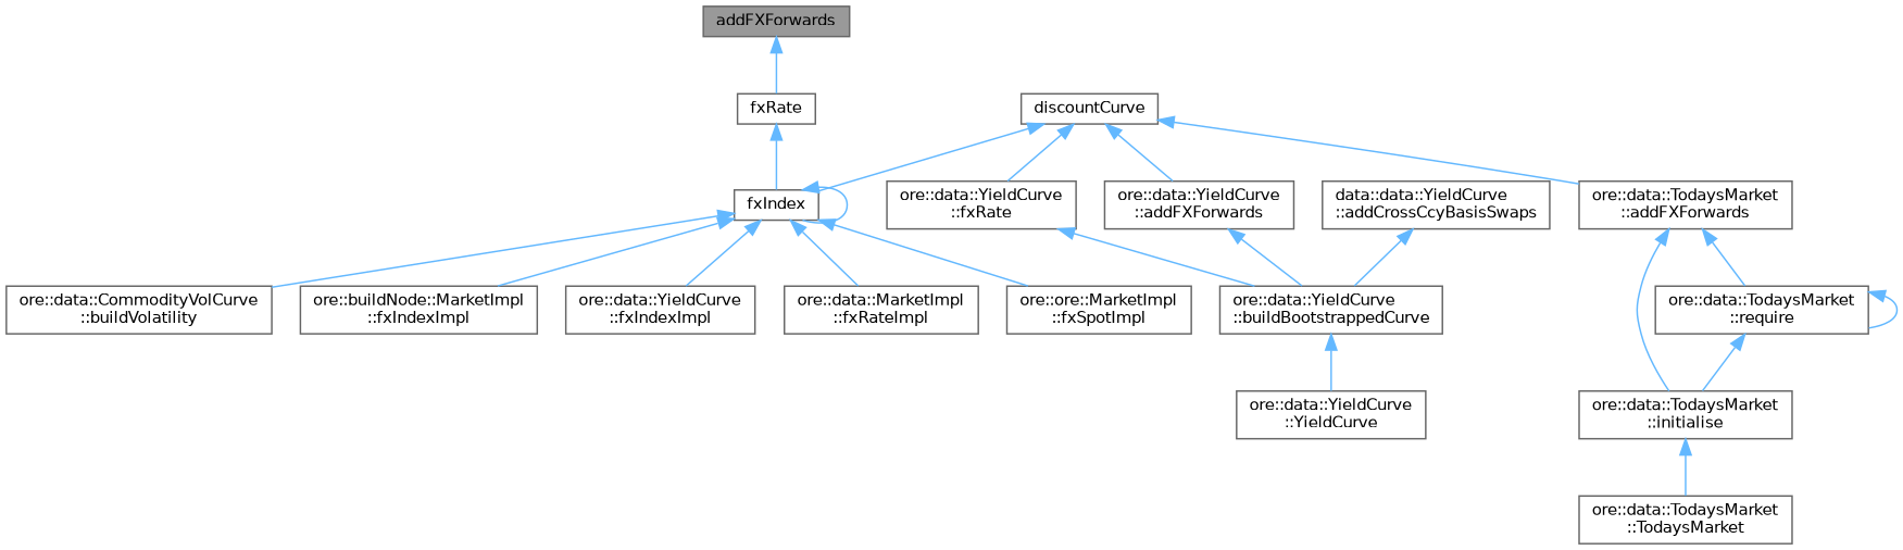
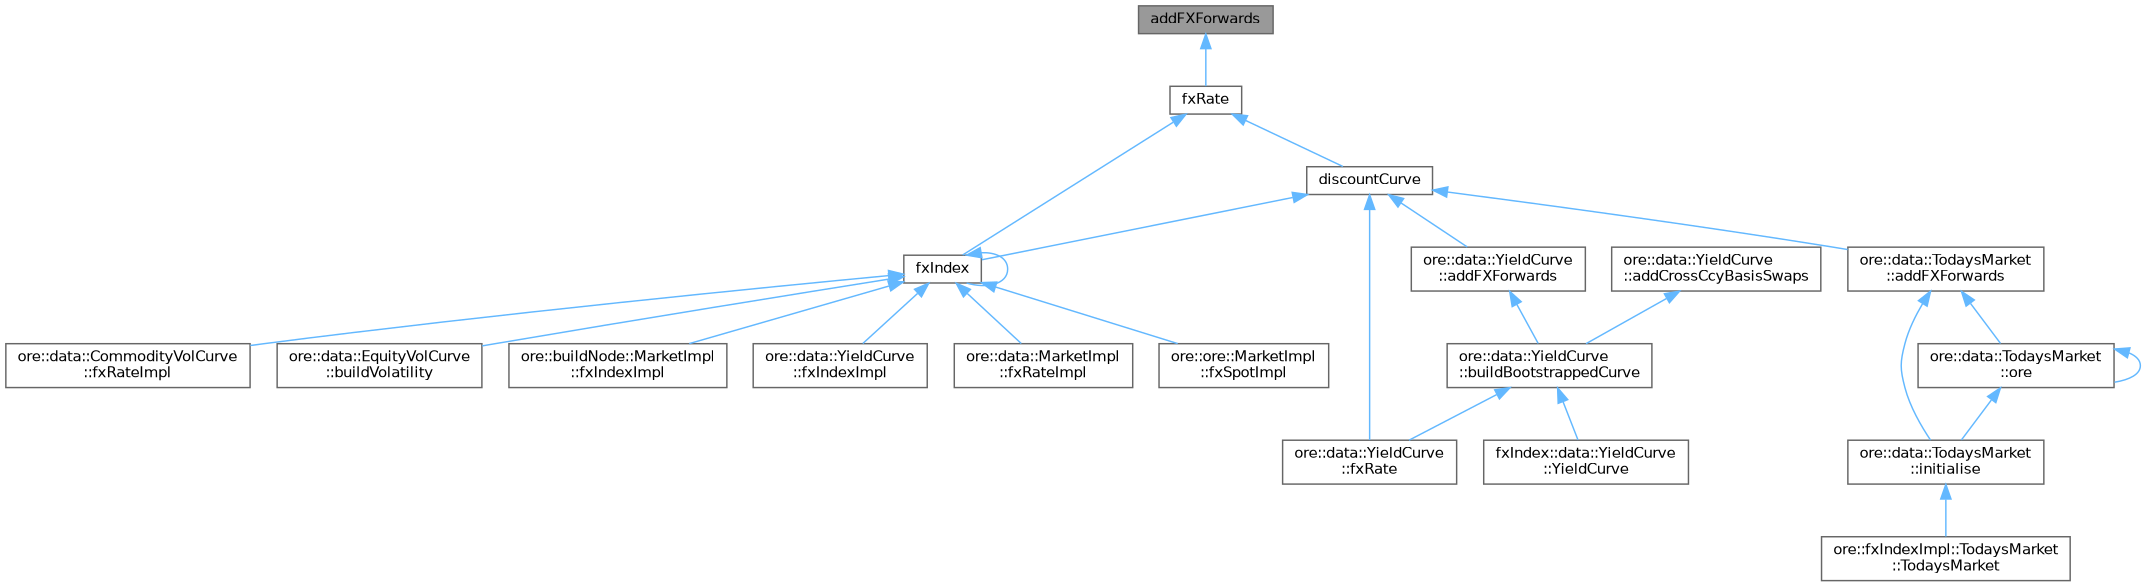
  digraph {
    rankdir=TB
    node [color=grey40 fillcolor=white fontname=Helvetica fontsize=10 shape=box style=filled]
    edge [color=steelblue1 dir=back fontname=Helvetica fontsize=10 labelfontname=Helvetica labelfontsize=10 style=solid]
    n1 [color=gray40 fillcolor=grey60 fontcolor=black height=0.2 label=addFXForwards width=0.4]
    n2 [height=0.2 label=fxRate width=0.4]
    n3 [height=0.2 label=discountCurve width=0.4]
    n4 [height=0.2 label=fxIndex width=0.4]
    n5 [height=0.2 label="ore::data::YieldCurve\l::fxRate" width=0.4]
    n6 [height=0.2 label="ore::data::YieldCurve\l::addFXForwards" width=0.4]
    n7 [height=0.2 label="ore::data::TodaysMarket\l::addFXForwards" width=0.4]
-   n8 [height=0.2 label="ore::data::CommodityVolCurve\l::buildVolatility" width=0.4]
+   n8 [height=0.2 label="ore::data::CommodityVolCurve\l::fxRateImpl" width=0.4]
+   n9 [height=0.2 label="ore::data::EquityVolCurve\l::buildVolatility" width=0.4]
    n10 [height=0.2 label="ore::buildNode::MarketImpl\l::fxIndexImpl" width=0.4]
    n11 [height=0.2 label="ore::data::YieldCurve\l::fxIndexImpl" width=0.4]
    n12 [height=0.2 label="ore::data::MarketImpl\l::fxRateImpl" width=0.4]
    n13 [height=0.2 label="ore::ore::MarketImpl\l::fxSpotImpl" width=0.4]
-   n14 [height=0.2 label="data::data::YieldCurve\l::addCrossCcyBasisSwaps" width=0.4]
+   n14 [height=0.2 label="ore::data::YieldCurve\l::addCrossCcyBasisSwaps" width=0.4]
    n15 [height=0.2 label="ore::data::YieldCurve\l::buildBootstrappedCurve" width=0.4]
    n16 [height=0.2 label="ore::data::TodaysMarket\l::initialise" width=0.4]
-   n17 [height=0.2 label="ore::data::TodaysMarket\l::require" width=0.4]
-   n18 [height=0.2 label="ore::data::YieldCurve\l::YieldCurve" width=0.4]
-   n19 [height=0.2 label="ore::data::TodaysMarket\l::TodaysMarket" width=0.4]
+   n17 [height=0.2 label="ore::data::TodaysMarket\l::ore" width=0.4]
+   n18 [height=0.2 label="fxIndex::data::YieldCurve\l::YieldCurve" width=0.4]
+   n19 [height=0.2 label="ore::fxIndexImpl::TodaysMarket\l::TodaysMarket" width=0.4]
    n1 -> n2
+   n2 -> n3
    n2 -> n4
    n3 -> n4
    n3 -> n5
    n3 -> n6
    n3 -> n7
    n4 -> n4
    n4 -> n8
+   n4 -> n9
    n4 -> n10
    n4 -> n11
    n4 -> n12
    n4 -> n13
-   n5 -> n15
+   n15 -> n5
    n6 -> n15
    n7 -> n16
    n7 -> n17
    n14 -> n15
    n15 -> n18
    n16 -> n19
    n17 -> n16
    n17 -> n17
  }
